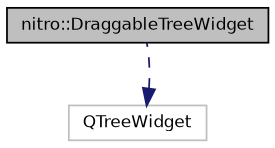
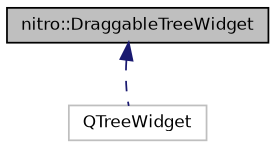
  digraph {
    node [fontname=Helvetica fontsize=10 shape=record style=filled]
    n1 [color=black fillcolor=grey75 fontcolor=black height=0.2 label="nitro::DraggableTreeWidget" width=0.4]
    n2 [color=grey75 fillcolor=white height=0.2 label=QTreeWidget width=0.4]
-   n2 -> n1 [color=midnightblue dir=back fontname=Helvetica fontsize=10 labelfontname=Helvetica labelfontsize=10 style=dashed]
+   n1 -> n2 [color=midnightblue dir=back fontname=Helvetica fontsize=10 labelfontname=Helvetica labelfontsize=10 style=dashed]
  }
